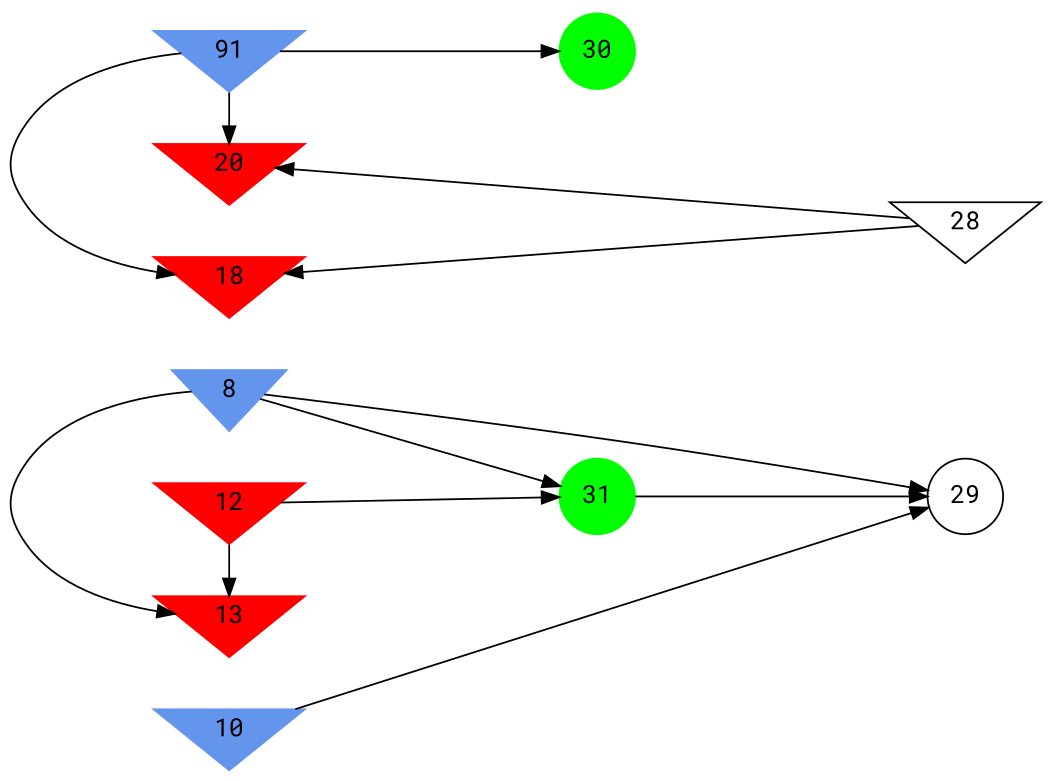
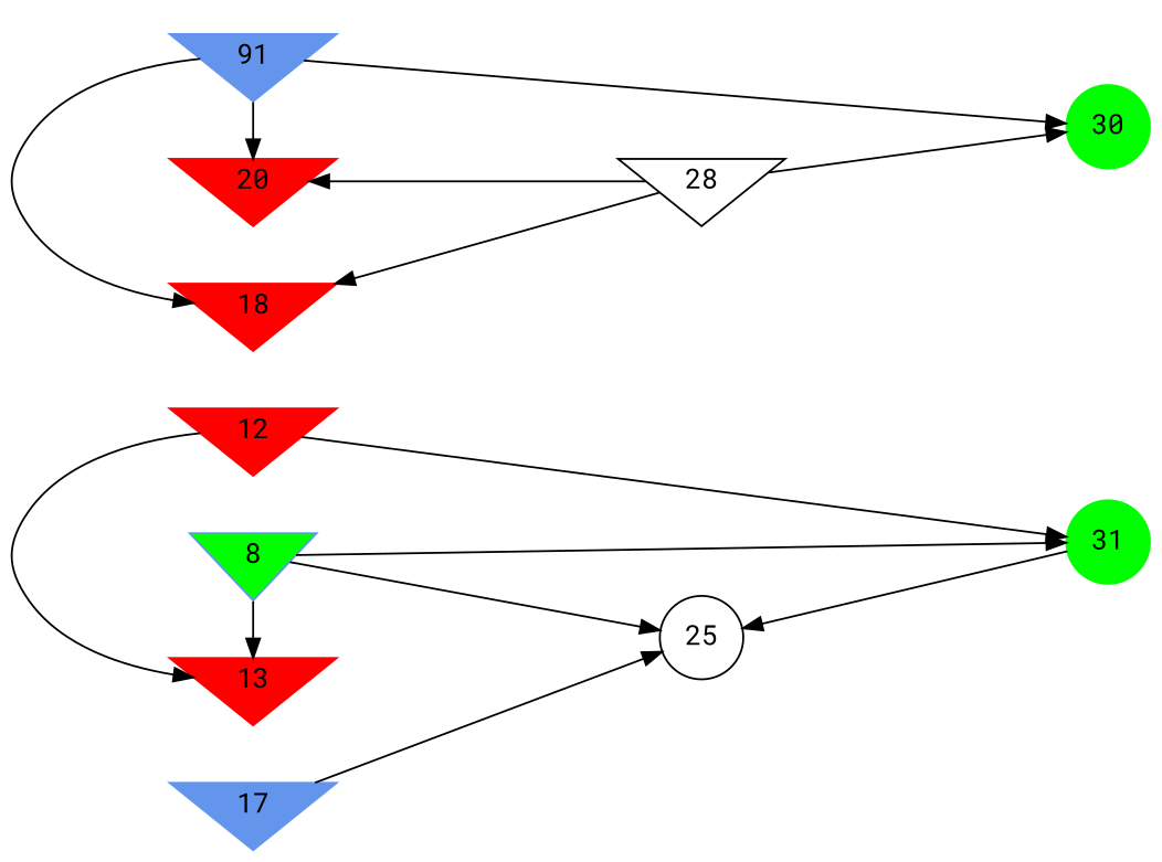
  digraph {
    fontname="Roboto Mono"
    rankdir=LR
    ranksep=2.0
    node [color=red fontname="Roboto Mono" shape=invtriangle style=filled]
    edge [fontname="Roboto Mono"]
-   8 [color=cornflowerblue]
-   10 [color=cornflowerblue]
+   8 [color=cornflowerblue fillcolor=green]
+   10 [color=cornflowerblue label=17]
    n3 [color=cornflowerblue label=91]
    12
    13
    18
    20
    28 [color=black style=""]
-   29 [color=black shape=circle style=""]
+   29 [color=black shape=circle label=25 style=""]
    30 [color=green shape=circle]
    31 [color=green shape=circle]
    subgraph sub_1 {
      rank=same
      8
      10
      n3
      12
      13
      18
      20
    }
    subgraph sub_2 {
      rank=same
      28
      29
    }
    subgraph sub_3 {
      rank=same
      30
      31
    }
    8 -> 13
    8 -> 29
    8 -> 31
    10 -> 29
    n3 -> 18
    n3 -> 20
    n3 -> 30
    12 -> 13
    12 -> 31
    28 -> 18
    28 -> 20
+   28 -> 30
    31 -> 29
  }
